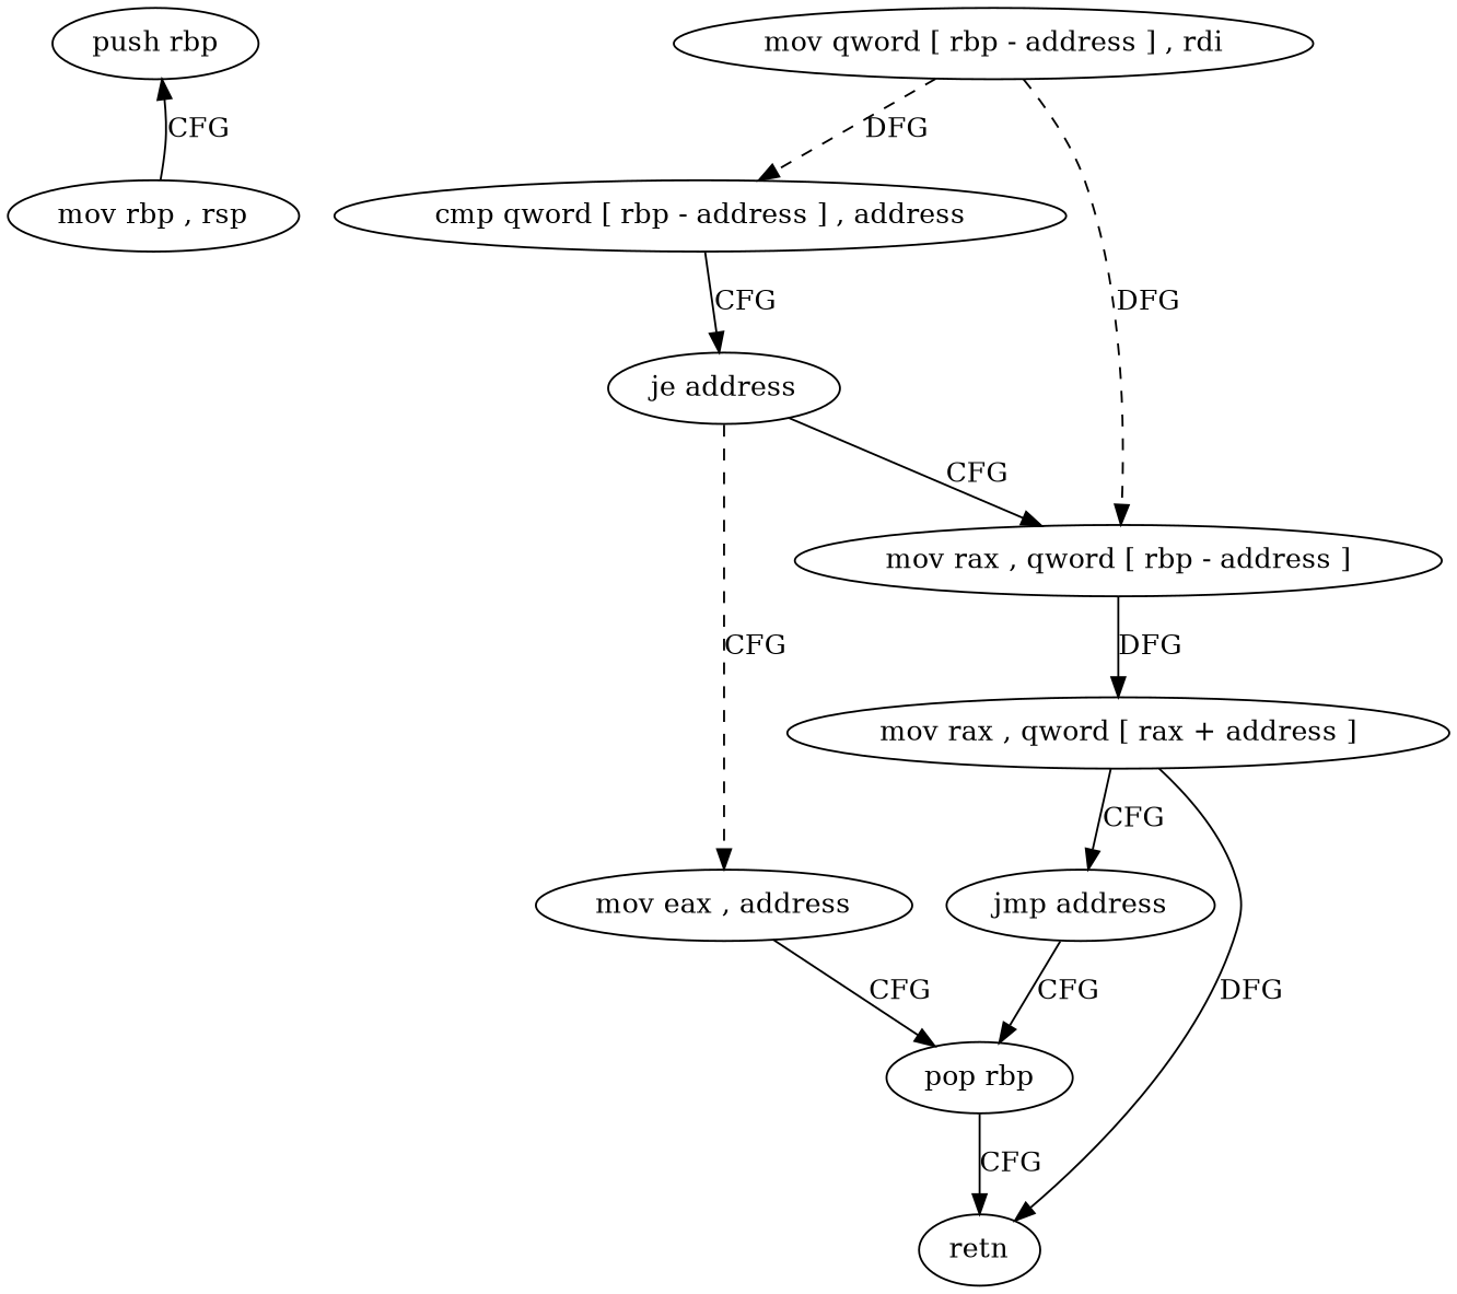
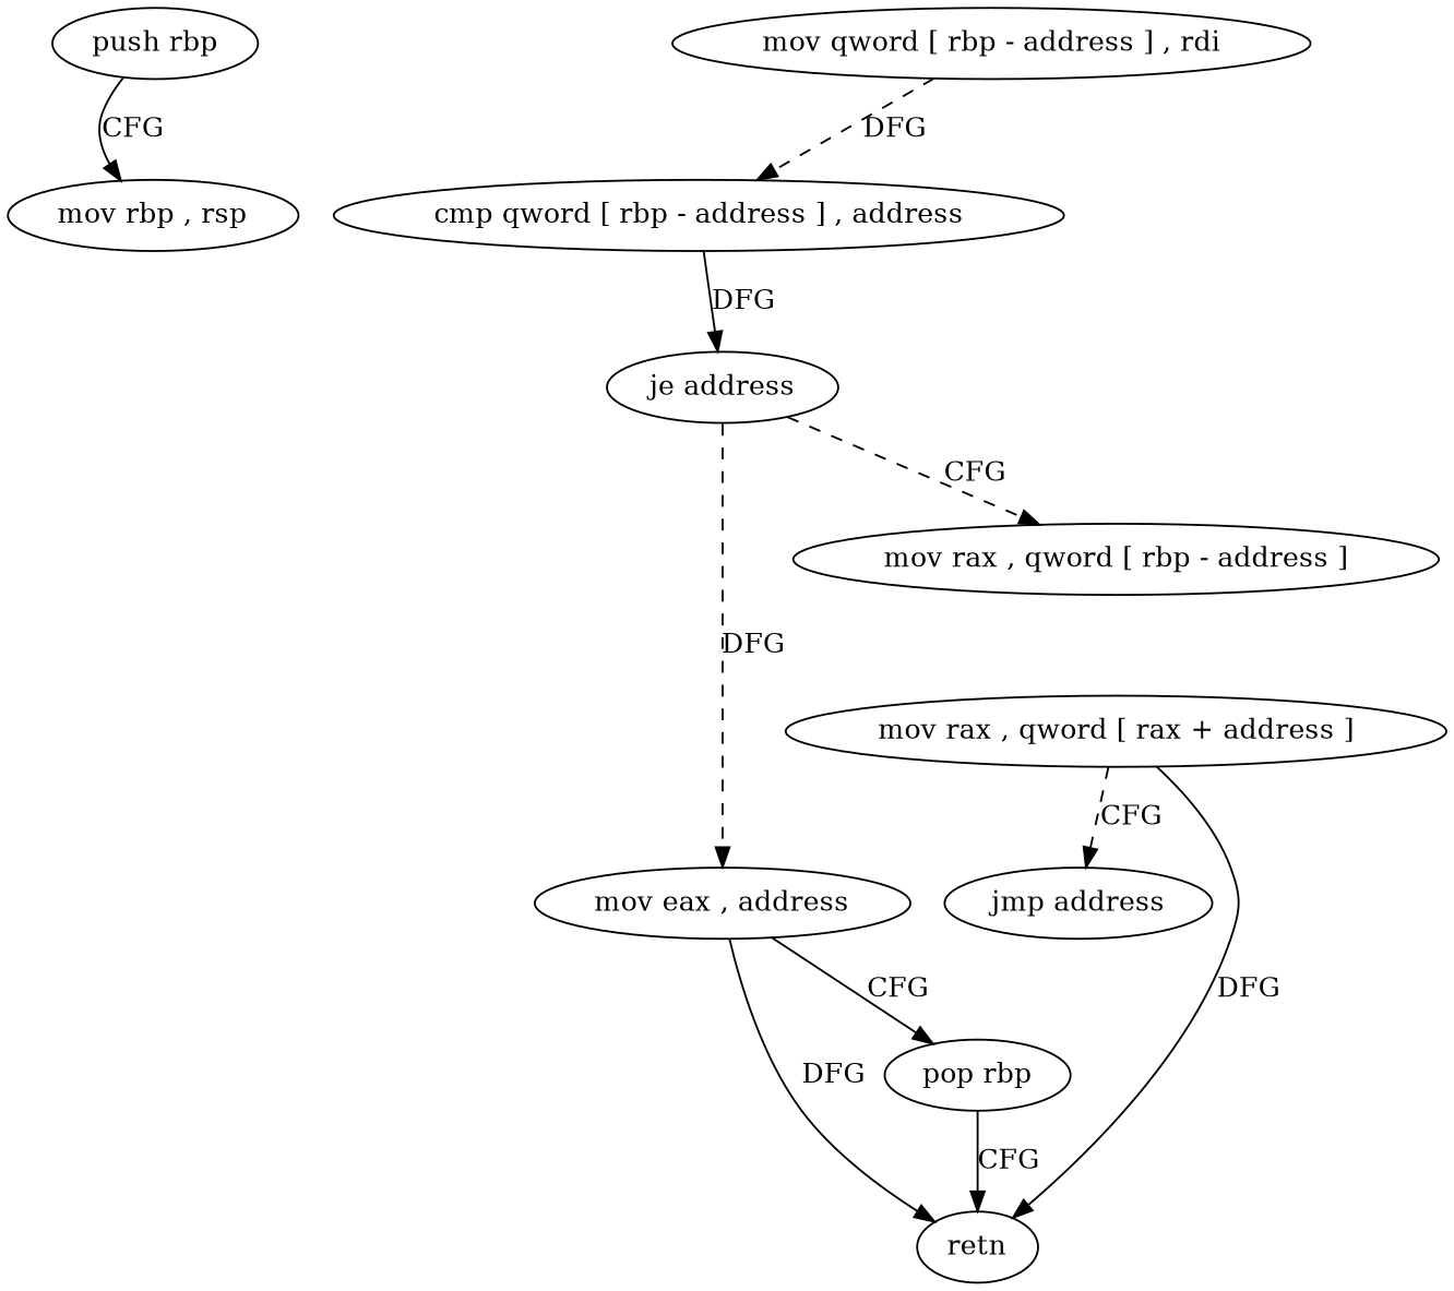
  digraph {
    edge [style=solid]
    n1 [label="push rbp"]
    n2 [label="mov rbp , rsp"]
    n3 [label="mov qword [ rbp - address ] , rdi"]
    n4 [label="cmp qword [ rbp - address ] , address"]
    n5 [label="mov rax , qword [ rbp - address ]"]
    n6 [label="je address"]
    n7 [label="mov eax , address"]
    n8 [label="mov rax , qword [ rax + address ]"]
    n9 [label="pop rbp"]
    n10 [label=retn]
    n11 [label="jmp address"]
-   n2 -> n1 [label=CFG]
+   n1 -> n2 [label=CFG]
    n3 -> n4 [label=DFG style=dashed]
-   n3 -> n5 [label=DFG style=dashed]
-   n4 -> n6 [label=CFG]
-   n5 -> n8 [label=DFG]
-   n6 -> n5 [label=CFG]
-   n6 -> n7 [label=CFG style=dashed]
+   n4 -> n6 [label=DFG]
+   n6 -> n5 [label=CFG style=dashed]
+   n6 -> n7 [label=DFG style=dashed]
    n7 -> n9 [label=CFG]
+   n7 -> n10 [label=DFG]
    n8 -> n10 [label=DFG]
-   n8 -> n11 [label=CFG]
+   n8 -> n11 [label=CFG style=dashed]
    n9 -> n10 [label=CFG]
-   n11 -> n9 [label=CFG]
  }
